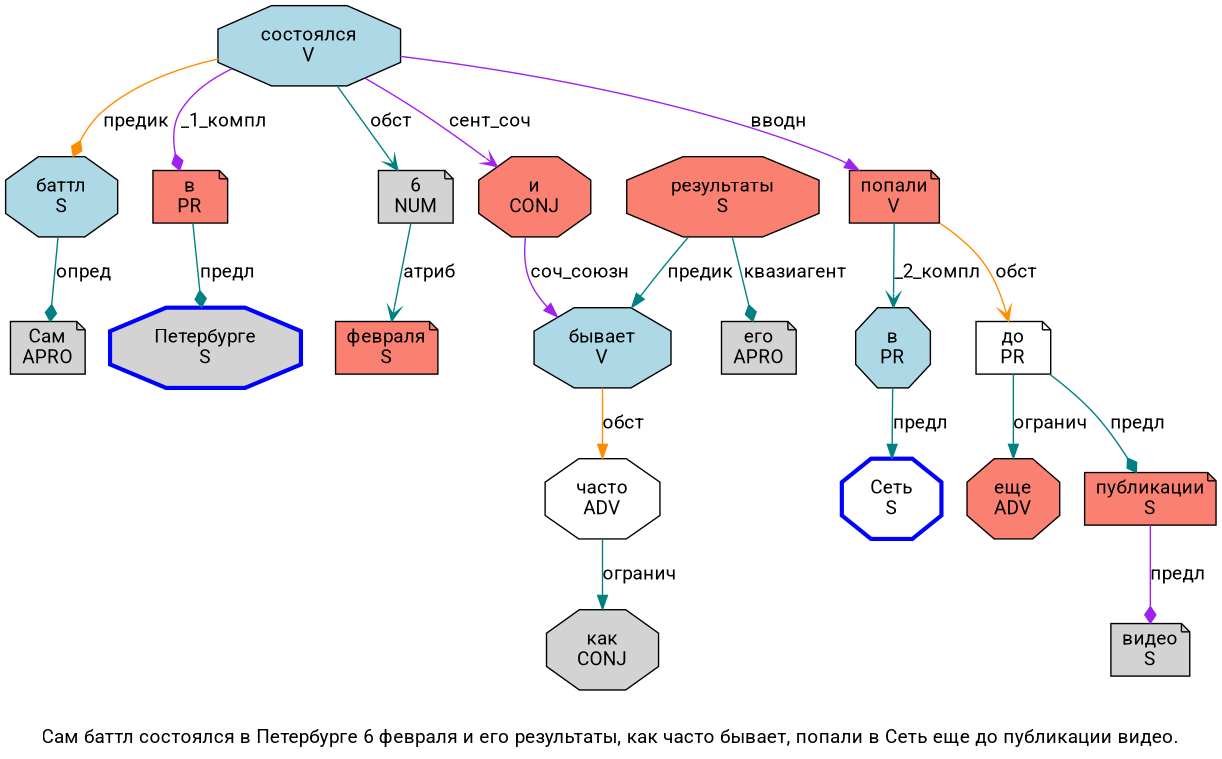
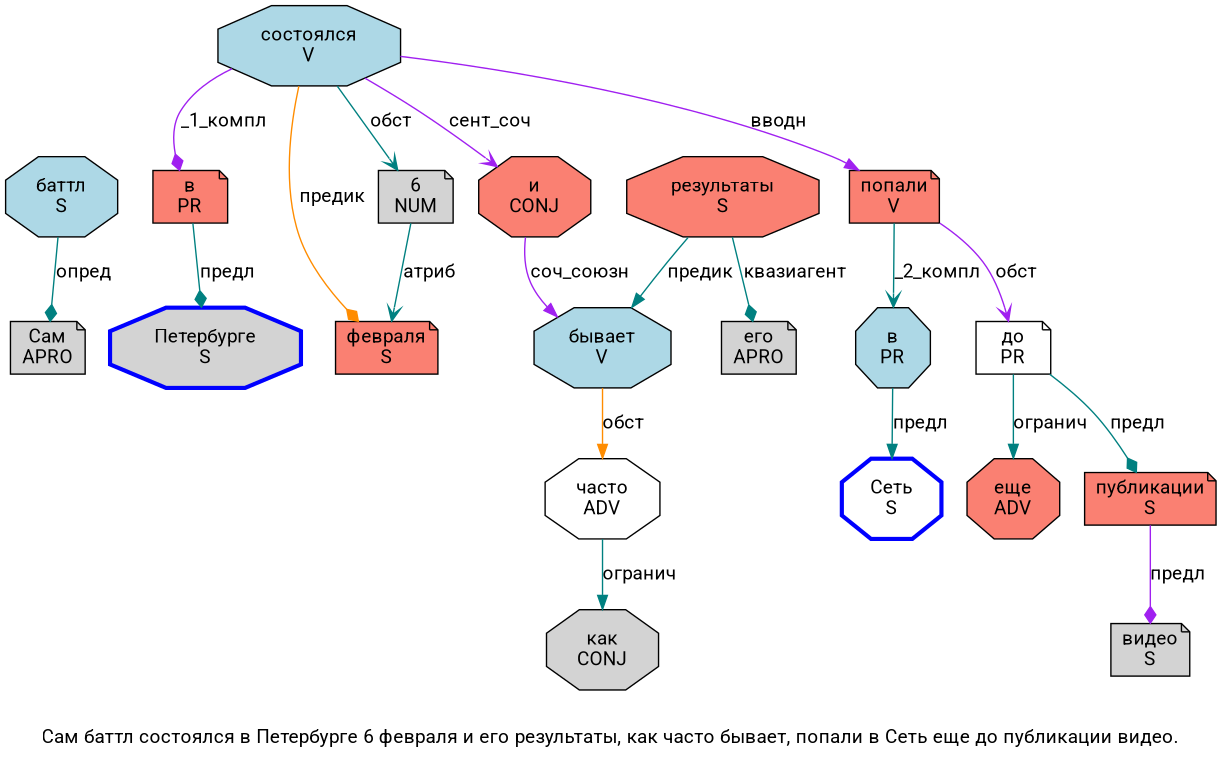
  digraph {
    fontname=Roboto
    label="Сам баттл состоялся в Петербурге 6 февраля и его результаты, как часто бывает, попали в Сеть еще до публикации видео."
    node [fillcolor=salmon fontname=Roboto penwidth=1 shape=octagon style=filled]
    edge [arrowhead=diamond color=teal fontname=Roboto]
    n1 [fillcolor=lightgrey label="Сам\nAPRO" shape=note]
    n2 [fillcolor=lightblue label="баттл\nS"]
    n3 [fillcolor=lightblue label="состоялся\nV"]
    n4 [label="в\nPR" shape=note]
    n5 [fillcolor=lightgrey label="6\nNUM" shape=note]
    n6 [label="и\nCONJ"]
    n7 [label="попали\nV" shape=note]
    n8 [color=blue fillcolor=lightgrey label="Петербурге\nS" penwidth=3]
    n9 [label="февраля\nS" shape=note]
    n10 [fillcolor=lightblue label="бывает\nV"]
    n11 [fillcolor=lightblue label="в\nPR"]
    n12 [fillcolor=white label="до\nPR" shape=note]
    n13 [fillcolor=white label="часто\nADV"]
    n14 [fillcolor=lightgrey label="его\nAPRO" shape=note]
    n15 [label="результаты\nS"]
    n16 [fillcolor=lightgrey label="как\nCONJ"]
    n17 [color=blue fillcolor=white label="Сеть\nS" penwidth=3]
    n18 [label="еще\nADV"]
    n19 [label="публикации\nS" shape=note]
    n20 [fillcolor=lightgrey label="видео\nS" shape=note]
    n2 -> n1 [label="опред"]
-   n3 -> n2 [color=darkorange label="предик"]
+   n3 -> n9 [color=darkorange label="предик"]
    n3 -> n4 [color=purple label="_1_компл"]
    n3 -> n5 [arrowhead=vee label="обст"]
    n3 -> n6 [arrowhead=vee color=purple label="сент_соч"]
    n3 -> n7 [arrowhead=normal color=purple label="вводн"]
    n4 -> n8 [label="предл"]
    n5 -> n9 [arrowhead=vee label="атриб"]
    n6 -> n10 [arrowhead=normal color=purple label="соч_союзн"]
    n7 -> n11 [arrowhead=vee label="_2_компл"]
-   n7 -> n12 [arrowhead=vee color=darkorange label="обст"]
+   n7 -> n12 [arrowhead=vee color=purple label="обст"]
    n10 -> n13 [arrowhead=normal color=darkorange label="обст"]
    n11 -> n17 [arrowhead=normal label="предл"]
    n12 -> n18 [arrowhead=normal label="огранич"]
    n12 -> n19 [label="предл"]
    n13 -> n16 [arrowhead=normal label="огранич"]
    n15 -> n10 [arrowhead=normal label="предик"]
    n15 -> n14 [label="квазиагент"]
    n19 -> n20 [color=purple label="предл"]
  }
